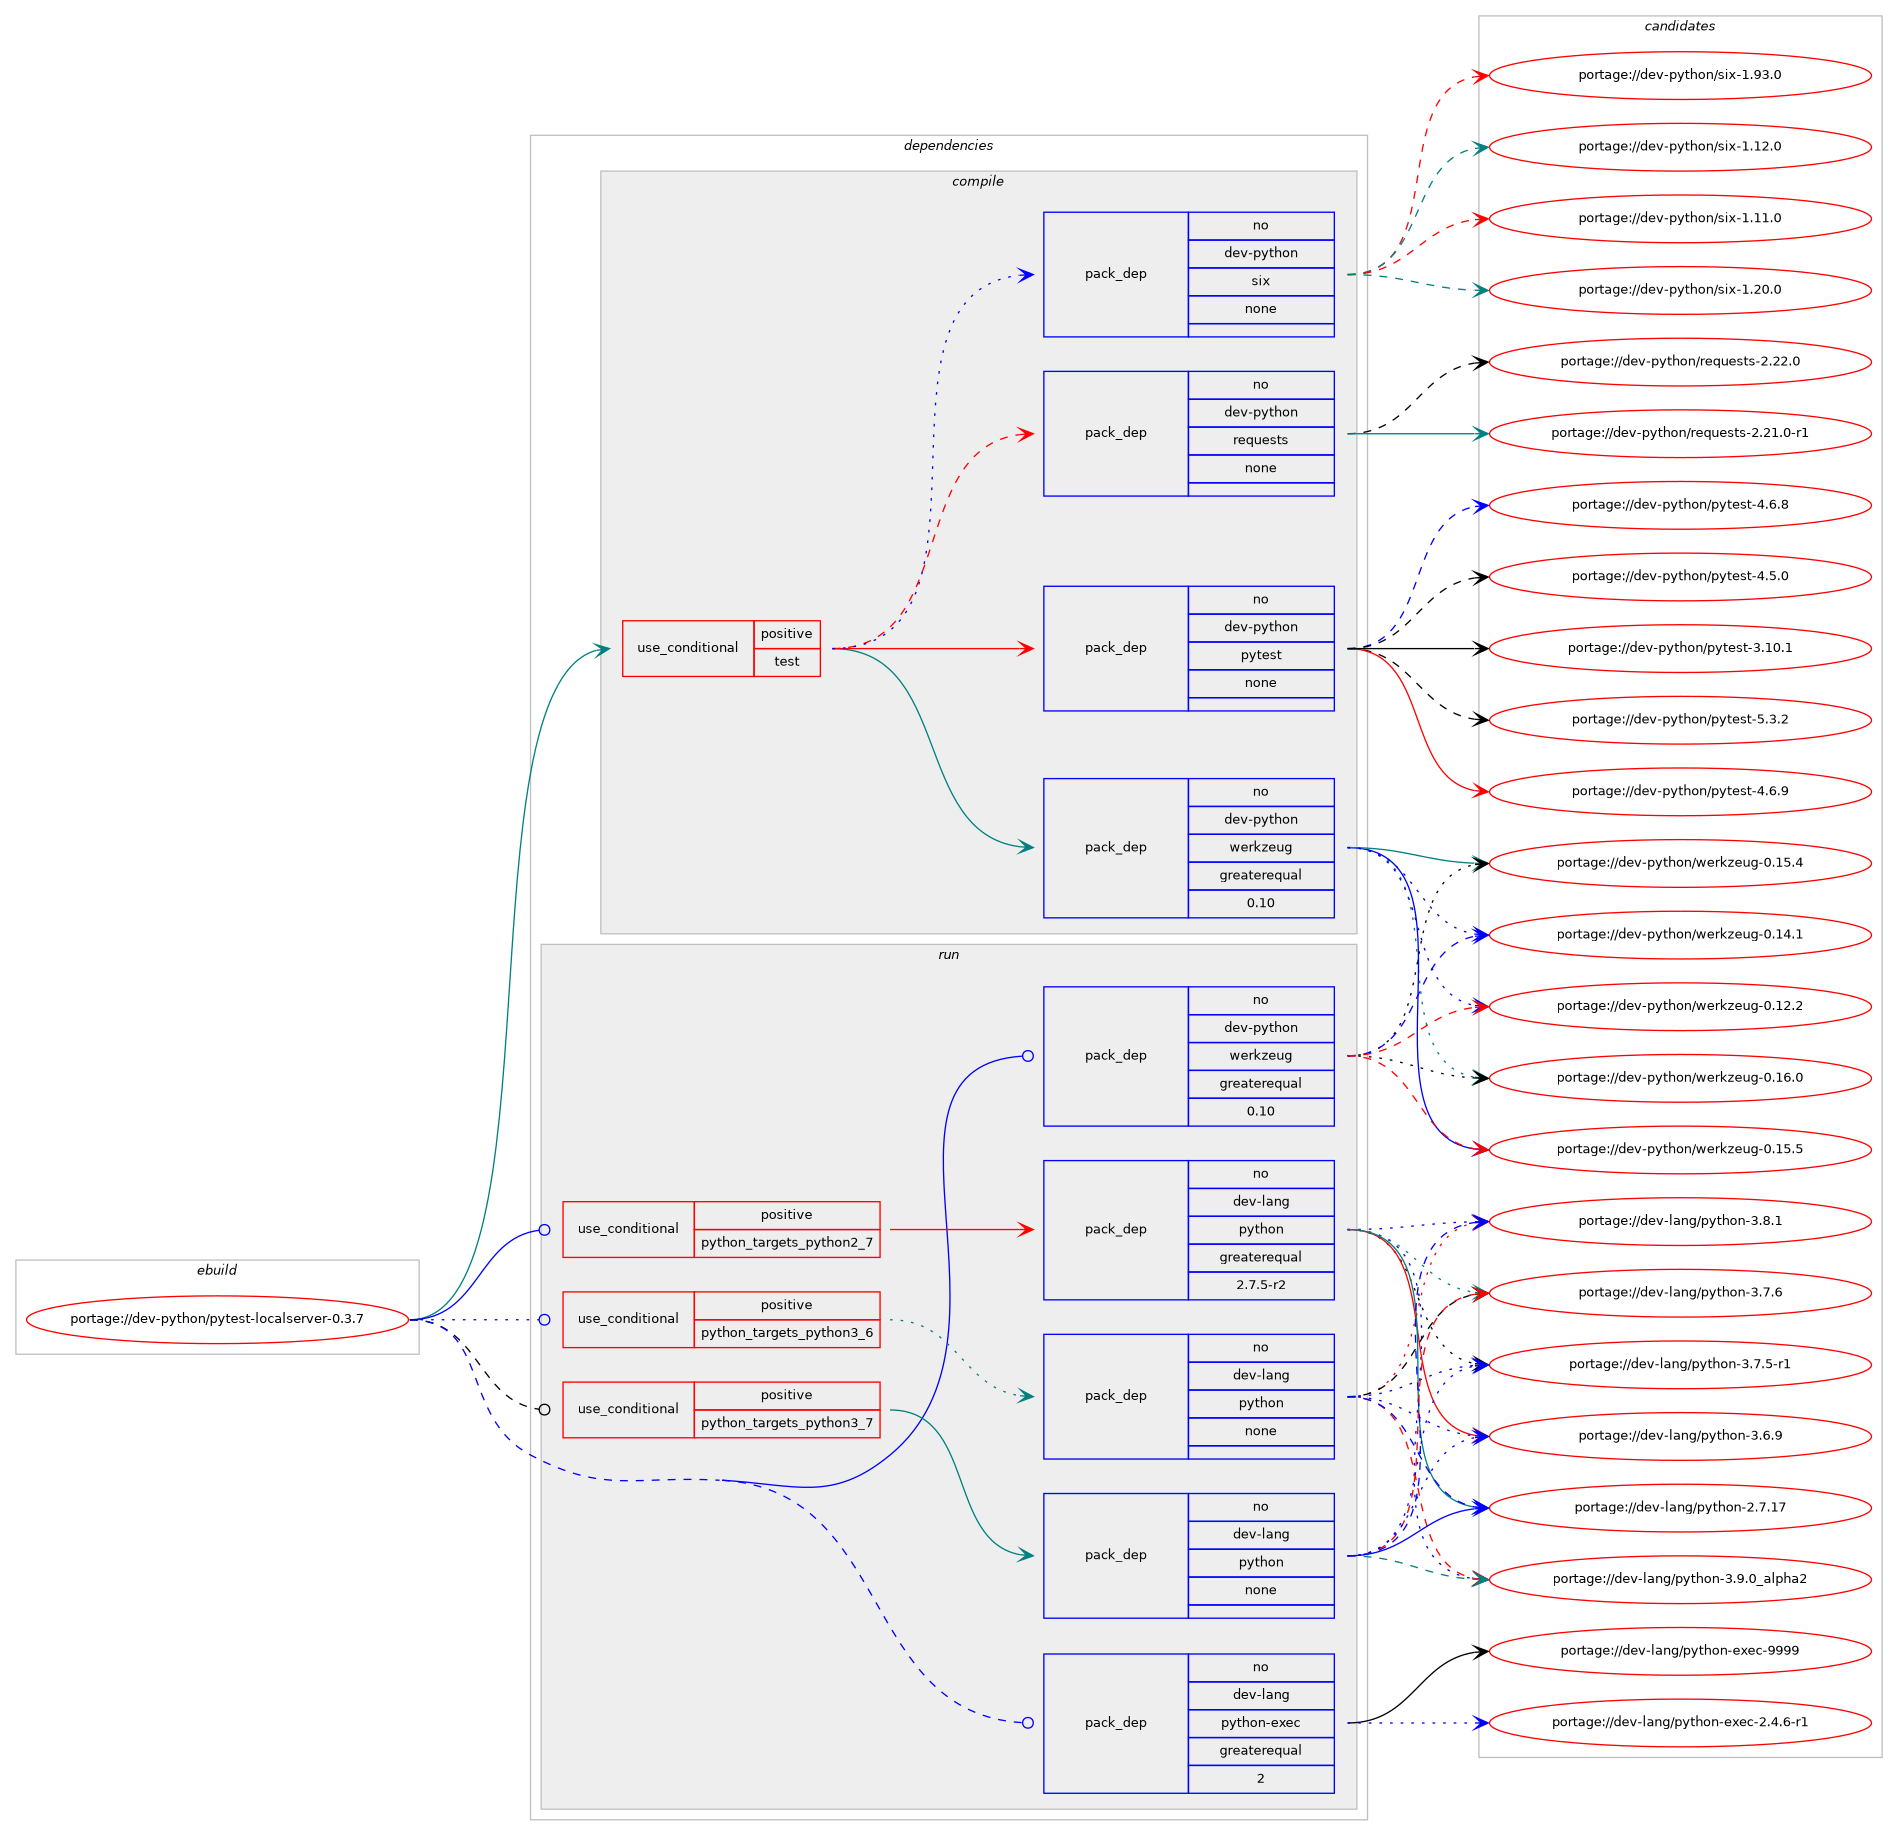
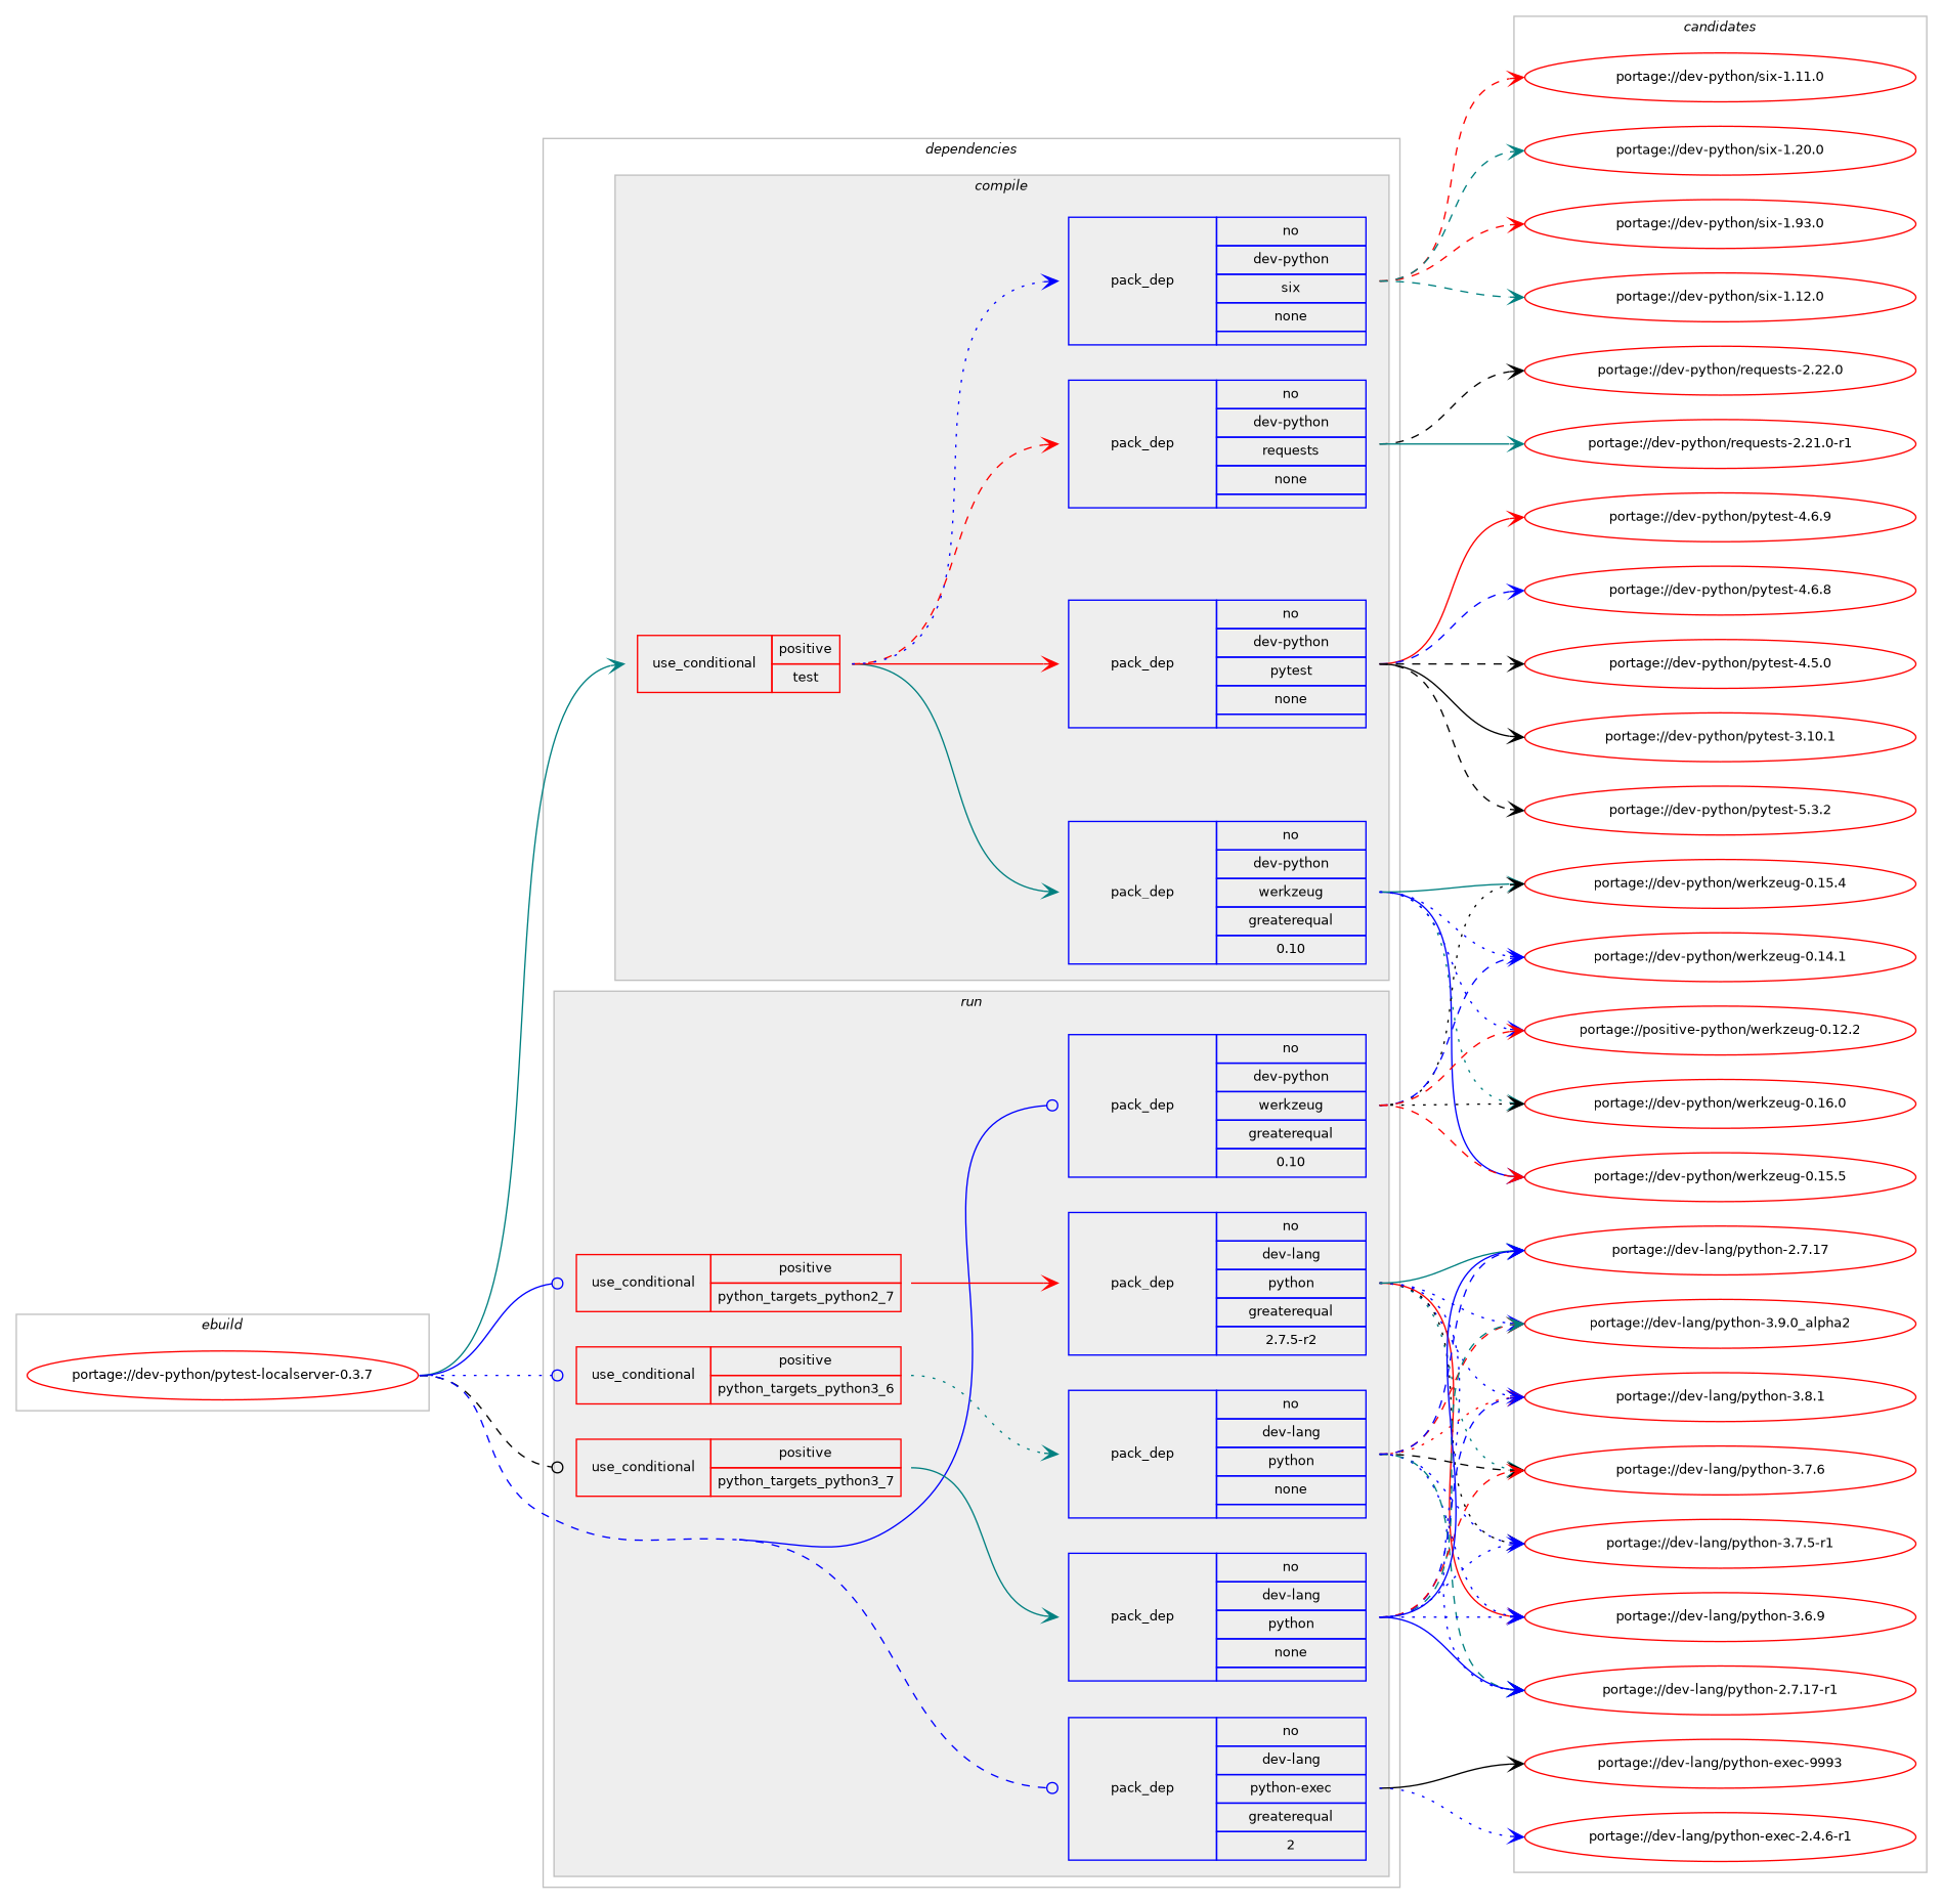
  digraph {
    compound=true
    concentrate=true
    fontname=Helvetica
    fontsize=10
    newrank=true
    rankdir=LR
    ranksep=1.5
    node [color=red fontname=Helvetica fontsize=10]
    edge [arrowhead=vee color=blue headport=w style=dashed tailport=e weight=100]
    n1 [label="portage://dev-python/pytest-localserver-0.3.7" width=4]
    n2 [color=blue label=<<TABLE BORDER="0" CELLBORDER="1" CELLSPACING="0" CELLPADDING="4" WIDTH="220"><TR><TD ROWSPAN="6" CELLPADDING="30">pack_dep</TD></TR><TR><TD WIDTH="110">no</TD></TR><TR><TD>dev-python</TD></TR><TR><TD>werkzeug</TD></TR><TR><TD>greaterequal</TD></TR><TR><TD>0.10</TD></TR></TABLE>> shape=none]
    n3 [color=blue label=<<TABLE BORDER="0" CELLBORDER="1" CELLSPACING="0" CELLPADDING="4" WIDTH="220"><TR><TD ROWSPAN="6" CELLPADDING="30">pack_dep</TD></TR><TR><TD WIDTH="110">no</TD></TR><TR><TD>dev-python</TD></TR><TR><TD>pytest</TD></TR><TR><TD>none</TD></TR><TR><TD></TD></TR></TABLE>> shape=none]
    n4 [color=blue label=<<TABLE BORDER="0" CELLBORDER="1" CELLSPACING="0" CELLPADDING="4" WIDTH="220"><TR><TD ROWSPAN="6" CELLPADDING="30">pack_dep</TD></TR><TR><TD WIDTH="110">no</TD></TR><TR><TD>dev-python</TD></TR><TR><TD>requests</TD></TR><TR><TD>none</TD></TR><TR><TD></TD></TR></TABLE>> shape=none]
    n5 [color=blue label=<<TABLE BORDER="0" CELLBORDER="1" CELLSPACING="0" CELLPADDING="4" WIDTH="220"><TR><TD ROWSPAN="6" CELLPADDING="30">pack_dep</TD></TR><TR><TD WIDTH="110">no</TD></TR><TR><TD>dev-python</TD></TR><TR><TD>six</TD></TR><TR><TD>none</TD></TR><TR><TD></TD></TR></TABLE>> shape=none]
    n6 [label=<<TABLE BORDER="0" CELLBORDER="1" CELLSPACING="0" CELLPADDING="4"><TR><TD ROWSPAN="3" CELLPADDING="10">use_conditional</TD></TR><TR><TD>positive</TD></TR><TR><TD>test</TD></TR></TABLE>> shape=none]
    n7 [color=blue label=<<TABLE BORDER="0" CELLBORDER="1" CELLSPACING="0" CELLPADDING="4" WIDTH="220"><TR><TD ROWSPAN="6" CELLPADDING="30">pack_dep</TD></TR><TR><TD WIDTH="110">no</TD></TR><TR><TD>dev-lang</TD></TR><TR><TD>python</TD></TR><TR><TD>greaterequal</TD></TR><TR><TD>2.7.5-r2</TD></TR></TABLE>> shape=none]
    n8 [label=<<TABLE BORDER="0" CELLBORDER="1" CELLSPACING="0" CELLPADDING="4"><TR><TD ROWSPAN="3" CELLPADDING="10">use_conditional</TD></TR><TR><TD>positive</TD></TR><TR><TD>python_targets_python2_7</TD></TR></TABLE>> shape=none]
    n9 [color=blue label=<<TABLE BORDER="0" CELLBORDER="1" CELLSPACING="0" CELLPADDING="4" WIDTH="220"><TR><TD ROWSPAN="6" CELLPADDING="30">pack_dep</TD></TR><TR><TD WIDTH="110">no</TD></TR><TR><TD>dev-lang</TD></TR><TR><TD>python</TD></TR><TR><TD>none</TD></TR><TR><TD></TD></TR></TABLE>> shape=none]
    n10 [label=<<TABLE BORDER="0" CELLBORDER="1" CELLSPACING="0" CELLPADDING="4"><TR><TD ROWSPAN="3" CELLPADDING="10">use_conditional</TD></TR><TR><TD>positive</TD></TR><TR><TD>python_targets_python3_6</TD></TR></TABLE>> shape=none]
    n11 [color=blue label=<<TABLE BORDER="0" CELLBORDER="1" CELLSPACING="0" CELLPADDING="4" WIDTH="220"><TR><TD ROWSPAN="6" CELLPADDING="30">pack_dep</TD></TR><TR><TD WIDTH="110">no</TD></TR><TR><TD>dev-lang</TD></TR><TR><TD>python</TD></TR><TR><TD>none</TD></TR><TR><TD></TD></TR></TABLE>> shape=none]
    n12 [label=<<TABLE BORDER="0" CELLBORDER="1" CELLSPACING="0" CELLPADDING="4"><TR><TD ROWSPAN="3" CELLPADDING="10">use_conditional</TD></TR><TR><TD>positive</TD></TR><TR><TD>python_targets_python3_7</TD></TR></TABLE>> shape=none]
    n13 [color=blue label=<<TABLE BORDER="0" CELLBORDER="1" CELLSPACING="0" CELLPADDING="4" WIDTH="220"><TR><TD ROWSPAN="6" CELLPADDING="30">pack_dep</TD></TR><TR><TD WIDTH="110">no</TD></TR><TR><TD>dev-lang</TD></TR><TR><TD>python-exec</TD></TR><TR><TD>greaterequal</TD></TR><TR><TD>2</TD></TR></TABLE>> shape=none]
    n14 [color=blue label=<<TABLE BORDER="0" CELLBORDER="1" CELLSPACING="0" CELLPADDING="4" WIDTH="220"><TR><TD ROWSPAN="6" CELLPADDING="30">pack_dep</TD></TR><TR><TD WIDTH="110">no</TD></TR><TR><TD>dev-python</TD></TR><TR><TD>werkzeug</TD></TR><TR><TD>greaterequal</TD></TR><TR><TD>0.10</TD></TR></TABLE>> shape=none]
    n15 [label="portage://dev-python/werkzeug-0.16.0" width=4]
    n16 [label="portage://dev-python/werkzeug-0.15.5" width=4]
    n17 [label="portage://dev-python/werkzeug-0.15.4" width=4]
    n18 [label="portage://dev-python/werkzeug-0.14.1" width=4]
-   n19 [label="portage://dev-python/werkzeug-0.12.2" width=4]
+   n19 [label="portage://positive-python/werkzeug-0.12.2" width=4]
    n20 [label="portage://dev-python/pytest-5.3.2" width=4]
    n21 [label="portage://dev-python/pytest-4.6.9" width=4]
    n22 [label="portage://dev-python/pytest-4.6.8" width=4]
    n23 [label="portage://dev-python/pytest-4.5.0" width=4]
    n24 [label="portage://dev-python/pytest-3.10.1" width=4]
    n25 [label="portage://dev-python/requests-2.22.0" width=4]
    n26 [label="portage://dev-python/requests-2.21.0-r1" width=4]
    n27 [label="portage://dev-python/six-1.93.0" width=4]
    n28 [label="portage://dev-python/six-1.12.0" width=4]
    n29 [label="portage://dev-python/six-1.11.0" width=4]
    n30 [label="portage://dev-python/six-1.20.0" width=4]
    n31 [label="portage://dev-lang/python-3.9.0_alpha2" width=4]
    n32 [label="portage://dev-lang/python-3.8.1" width=4]
    n33 [label="portage://dev-lang/python-3.7.6" width=4]
    n34 [label="portage://dev-lang/python-3.7.5-r1" width=4]
    n35 [label="portage://dev-lang/python-3.6.9" width=4]
+   n36 [label="portage://dev-lang/python-2.7.17-r1" width=4]
    n37 [label="portage://dev-lang/python-2.7.17" width=4]
-   n38 [label="portage://dev-lang/python-exec-9999" width=4]
+   n38 [label="portage://dev-lang/python-exec-9993" width=4]
    n39 [label="portage://dev-lang/python-exec-2.4.6-r1" width=4]
    subgraph cluster_1 {
      color=gray
      label=<<i>ebuild</i>>
      n1
    }
    subgraph cluster_2 {
      color=gray
      label=<<i>dependencies</i>>
      subgraph cluster_3 {
        color=gray
        fillcolor="#eeeeee"
        label=<<i>compile</i>>
        style=filled
        subgraph sub_4 {
          color=gray
          fillcolor="#eeeeee"
          label=<<i>compile</i>>
          style=filled
          n6
          subgraph sub_5 {
            color=gray
            fillcolor="#eeeeee"
            label=<<i>compile</i>>
            style=filled
            n2
          }
          subgraph sub_6 {
            color=gray
            fillcolor="#eeeeee"
            label=<<i>compile</i>>
            style=filled
            n3
          }
          subgraph sub_7 {
            color=gray
            fillcolor="#eeeeee"
            label=<<i>compile</i>>
            style=filled
            n4
          }
          subgraph sub_8 {
            color=gray
            fillcolor="#eeeeee"
            label=<<i>compile</i>>
            style=filled
            n5
          }
        }
      }
      subgraph cluster_9 {
        color=gray
        fillcolor="#eeeeee"
        label=<<i>compile and run</i>>
        style=filled
      }
      subgraph cluster_10 {
        color=gray
        fillcolor="#eeeeee"
        label=<<i>run</i>>
        style=filled
        subgraph sub_11 {
          color=gray
          fillcolor="#eeeeee"
          label=<<i>run</i>>
          style=filled
          n8
          subgraph sub_12 {
            color=gray
            fillcolor="#eeeeee"
            label=<<i>run</i>>
            style=filled
            n7
          }
        }
        subgraph sub_13 {
          color=gray
          fillcolor="#eeeeee"
          label=<<i>run</i>>
          style=filled
          n10
          subgraph sub_14 {
            color=gray
            fillcolor="#eeeeee"
            label=<<i>run</i>>
            style=filled
            n9
          }
        }
        subgraph sub_15 {
          color=gray
          fillcolor="#eeeeee"
          label=<<i>run</i>>
          style=filled
          n12
          subgraph sub_16 {
            color=gray
            fillcolor="#eeeeee"
            label=<<i>run</i>>
            style=filled
            n11
          }
        }
        subgraph sub_17 {
          color=gray
          fillcolor="#eeeeee"
          label=<<i>run</i>>
          style=filled
          n13
        }
        subgraph sub_18 {
          color=gray
          fillcolor="#eeeeee"
          label=<<i>run</i>>
          style=filled
          n14
        }
      }
    }
    subgraph cluster_19 {
      color=gray
      label=<<i>candidates</i>>
      rank=same
      subgraph sub_20 {
        color=black
        label=<<i>candidates</i>>
        nodesep=1
        rank=same
        n15
        n16
        n17
        n18
        n19
      }
      subgraph sub_21 {
        color=black
        label=<<i>candidates</i>>
        nodesep=1
        rank=same
        n20
        n21
        n22
        n23
        n24
      }
      subgraph sub_22 {
        color=black
        label=<<i>candidates</i>>
        nodesep=1
        rank=same
        n25
        n26
      }
      subgraph sub_23 {
        color=black
        label=<<i>candidates</i>>
        nodesep=1
        rank=same
        n27
        n28
        n29
        n30
      }
      subgraph sub_24 {
        color=black
        label=<<i>candidates</i>>
        nodesep=1
        rank=same
        n31
        n32
        n33
        n34
        n35
+       n36
        n37
      }
      subgraph sub_25 {
        color=black
        label=<<i>candidates</i>>
        nodesep=1
        rank=same
        n31
        n32
        n33
        n34
        n35
+       n36
        n37
      }
      subgraph sub_26 {
        color=black
        label=<<i>candidates</i>>
        nodesep=1
        rank=same
        n31
        n32
        n33
        n34
        n35
+       n36
        n37
      }
      subgraph sub_27 {
        color=black
        label=<<i>candidates</i>>
        nodesep=1
        rank=same
        n38
        n39
      }
      subgraph sub_28 {
        color=black
        label=<<i>candidates</i>>
        nodesep=1
        rank=same
        n15
        n16
        n17
        n18
        n19
      }
    }
    n1 -> n6 [color=teal style=solid weight=20]
    n1 -> n8 [arrowhead=odot style=solid weight=20]
    n1 -> n10 [arrowhead=odot style=dotted weight=20]
    n1 -> n12 [arrowhead=odot color=black weight=20]
    n1 -> n13 [arrowhead=odot weight=20]
    n1 -> n14 [arrowhead=odot style=solid weight=20]
    n2 -> n15 [color=teal style=dotted]
    n2 -> n16 [style=solid]
    n2 -> n17 [color=teal style=solid]
    n2 -> n18 [style=dotted]
    n2 -> n19 [style=dotted]
    n3 -> n20 [color=black]
    n3 -> n21 [color=red style=solid]
    n3 -> n22
    n3 -> n23 [color=black]
    n3 -> n24 [color=black style=solid]
    n4 -> n25 [color=black]
    n4 -> n26 [color=teal style=solid]
    n5 -> n27 [color=red]
    n5 -> n28 [color=teal]
    n5 -> n29 [color=red]
    n5 -> n30 [color=teal]
    n6 -> n2 [color=teal style=solid weight=20]
    n6 -> n3 [color=red style=solid weight=20]
    n6 -> n4 [color=red weight=20]
    n6 -> n5 [style=dotted weight=20]
    n7 -> n31 [style=dotted]
    n7 -> n32 [style=dotted]
    n7 -> n33 [color=teal style=dotted]
    n7 -> n34 [color=black style=dotted]
    n7 -> n35 [color=red style=solid]
+   n7 -> n36 [style=dotted]
    n7 -> n37 [color=teal style=solid]
    n8 -> n7 [color=red style=solid weight=20]
    n9 -> n31 [color=red]
    n9 -> n32 [color=red style=dotted]
    n9 -> n33 [color=black]
    n9 -> n34 [style=dotted]
    n9 -> n35 [style=dotted]
+   n9 -> n36 [color=teal]
    n9 -> n37
    n10 -> n9 [color=teal style=dotted weight=20]
    n11 -> n31 [color=teal]
    n11 -> n32
    n11 -> n33 [color=red]
    n11 -> n34 [style=dotted]
    n11 -> n35 [style=dotted]
+   n11 -> n36 [style=solid]
    n11 -> n37 [style=solid]
    n12 -> n11 [color=teal style=solid weight=20]
    n13 -> n38 [color=black style=solid]
    n13 -> n39 [style=dotted]
    n14 -> n15 [color=black style=dotted]
    n14 -> n16 [color=red]
    n14 -> n17 [color=black style=dotted]
    n14 -> n18
    n14 -> n19 [color=red]
  }
